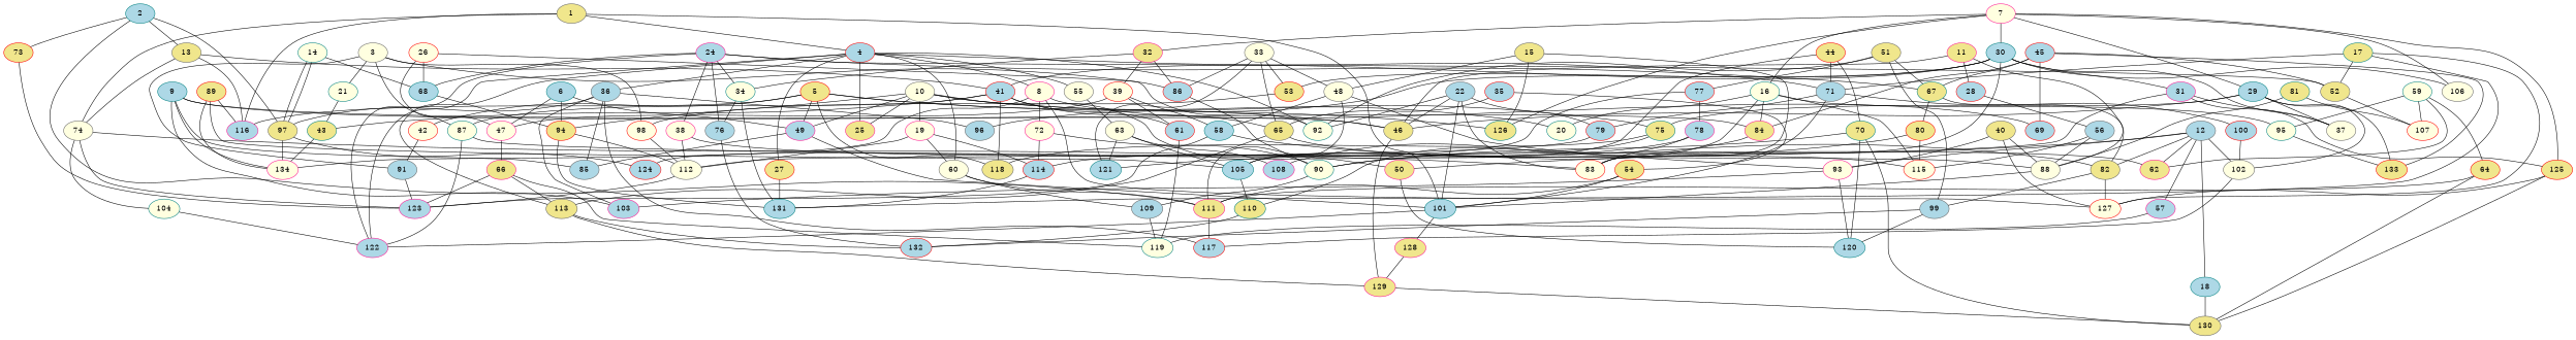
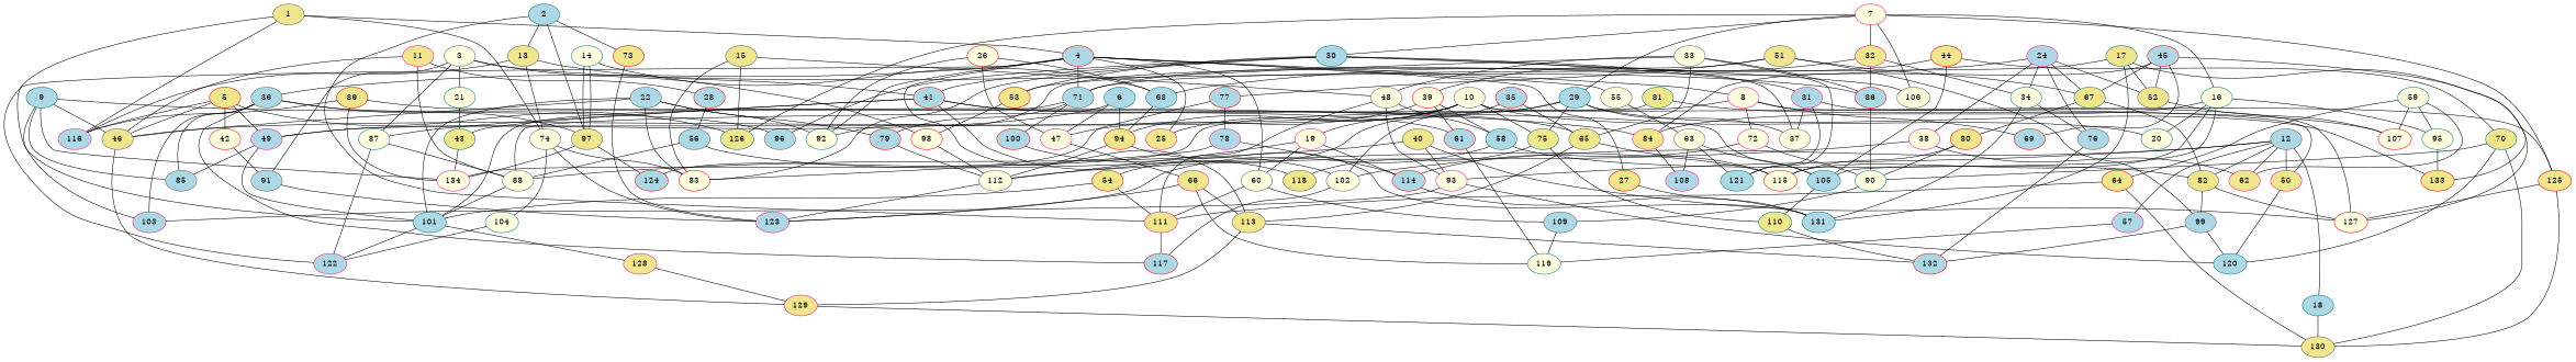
  graph {
    node [color=gray40 fillcolor=lightblue style=filled]
    1 [fillcolor=khaki]
    4 [color=red]
    74 [fillcolor=lightyellow]
    101 [color=teal]
    116 [color=deeppink]
    8 [color=deeppink fillcolor=lightyellow]
    25 [color=deeppink fillcolor=khaki]
    27 [color=red fillcolor=khaki]
    36
    55 [fillcolor=lightyellow]
    60 [fillcolor=lightyellow]
    71
    92 [color=teal fillcolor=lightyellow]
    113 [fillcolor=khaki]
    122 [color=deeppink]
    83 [color=red fillcolor=lightyellow]
    123 [color=deeppink]
    104 [color=teal fillcolor=lightyellow]
    128 [color=deeppink fillcolor=khaki]
    2 [color=teal]
    13 [fillcolor=khaki]
    73 [color=red fillcolor=khaki]
    97 [fillcolor=khaki]
    111 [color=deeppink fillcolor=khaki]
    41 [color=red]
    134 [color=deeppink fillcolor=lightyellow]
    124 [color=red]
    117 [color=red]
    3 [fillcolor=lightyellow]
    21 [color=teal fillcolor=lightyellow]
    86 [color=red]
    87 [color=teal fillcolor=lightyellow]
    91
    98 [color=red fillcolor=lightyellow]
    43 [color=teal fillcolor=khaki]
    90 [color=teal fillcolor=lightyellow]
    88 [fillcolor=lightyellow]
    112 [fillcolor=lightyellow]
    69 [color=red]
    72 [color=deeppink fillcolor=lightyellow]
    127 [color=red fillcolor=lightyellow]
    131 [color=teal]
    85
    103 [color=deeppink]
    96
    63 [fillcolor=lightyellow]
    109
    79 [color=red]
    100 [color=red]
    129 [color=deeppink fillcolor=khaki]
    132 [color=red]
    5 [color=red fillcolor=khaki]
    42 [color=red fillcolor=lightyellow]
    46 [fillcolor=khaki]
    49 [color=deeppink]
    118 [fillcolor=khaki]
    126 [color=teal fillcolor=khaki]
    6 [color=teal]
    47 [color=deeppink fillcolor=lightyellow]
    94 [color=red fillcolor=khaki]
    66 [color=deeppink fillcolor=khaki]
    7 [color=deeppink fillcolor=lightyellow]
    16 [color=teal fillcolor=lightyellow]
    29 [color=teal]
    30 [color=teal]
    32 [color=deeppink fillcolor=khaki]
    106 [fillcolor=lightyellow]
    125 [color=red fillcolor=khaki]
    84 [color=deeppink fillcolor=khaki]
    20 [color=teal fillcolor=lightyellow]
    95 [color=teal fillcolor=lightyellow]
    105 [color=teal]
    115 [color=red fillcolor=lightyellow]
    75 [color=teal fillcolor=khaki]
    102 [fillcolor=lightyellow]
    37 [fillcolor=lightyellow]
    133 [color=red fillcolor=khaki]
    31 [color=deeppink]
    53 [color=red fillcolor=khaki]
    34 [color=teal fillcolor=lightyellow]
    39 [color=red fillcolor=lightyellow]
    130 [fillcolor=khaki]
    114 [color=red]
    9 [color=teal]
    108 [color=deeppink]
    10 [fillcolor=lightyellow]
    19 [color=deeppink fillcolor=lightyellow]
    50 [color=deeppink fillcolor=khaki]
    120 [color=teal]
    110 [color=teal fillcolor=khaki]
    11 [color=deeppink fillcolor=khaki]
    28 [color=red]
    56
    12
    18 [color=teal]
    57 [color=deeppink]
    62 [color=deeppink fillcolor=khaki]
    82 [fillcolor=khaki]
    93 [color=deeppink fillcolor=lightyellow]
    119 [color=teal fillcolor=lightyellow]
    99
    61 [color=red]
    65 [fillcolor=khaki]
    14 [color=teal fillcolor=lightyellow]
    68 [color=teal]
    15 [fillcolor=khaki]
    48 [fillcolor=lightyellow]
    58 [color=teal]
    17 [color=teal fillcolor=khaki]
    52 [fillcolor=khaki]
    107 [color=red fillcolor=lightyellow]
    22
    24 [color=deeppink]
    38 [color=deeppink fillcolor=lightyellow]
    67 [color=teal fillcolor=khaki]
    76
    80 [color=red fillcolor=khaki]
    26 [color=red fillcolor=lightyellow]
    121 [color=teal]
    33 [fillcolor=lightyellow]
    35 [color=red]
    54 [color=red fillcolor=khaki]
    40 [fillcolor=khaki]
    44 [color=red fillcolor=khaki]
    70 [color=teal fillcolor=khaki]
    45 [color=red]
    51 [fillcolor=khaki]
    77 [color=red]
    78 [color=deeppink]
    59 [color=teal fillcolor=lightyellow]
    64 [color=red fillcolor=khaki]
    81 [color=teal fillcolor=khaki]
    89 [color=red fillcolor=khaki]
    1 -- 4
    1 -- 74
    1 -- 101
    1 -- 116
    4 -- 8
    4 -- 25
    4 -- 27
    4 -- 36
    4 -- 55
    4 -- 60
    4 -- 71
    4 -- 92
    4 -- 113
    4 -- 122
    74 -- 83
    74 -- 123
    74 -- 104
    101 -- 122
    101 -- 128
    8 -- 134
    8 -- 69
    8 -- 72
    8 -- 127
    27 -- 131
    36 -- 97
    36 -- 117
    36 -- 85
    36 -- 103
    36 -- 96
    55 -- 63
    60 -- 111
    60 -- 109
    71 -- 101
    71 -- 79
    71 -- 100
    113 -- 129
    113 -- 132
    104 -- 122
    128 -- 129
    2 -- 13
    2 -- 73
    2 -- 97
    2 -- 111
    13 -- 74
    13 -- 116
    13 -- 41
    73 -- 123
    97 -- 134
    97 -- 124
    111 -- 117
    41 -- 87
    41 -- 43
    41 -- 118
    41 -- 61
    41 -- 65
    3 -- 21
    3 -- 86
    3 -- 87
    3 -- 91
    3 -- 98
    21 -- 43
    86 -- 90
    87 -- 122
    87 -- 88
    91 -- 123
    98 -- 112
    43 -- 134
    90 -- 109
    88 -- 101
    112 -- 123
    72 -- 90
    72 -- 114
    63 -- 105
    63 -- 108
    63 -- 121
    109 -- 119
    79 -- 112
    100 -- 102
    129 -- 130
    5 -- 116
    5 -- 42
    5 -- 46
    5 -- 49
-   5 -- 118
    5 -- 126
    42 -- 91
    46 -- 129
    49 -- 101
    49 -- 85
    6 -- 49
    6 -- 47
    6 -- 94
    47 -- 66
    94 -- 112
    94 -- 131
    66 -- 113
    66 -- 123
    66 -- 119
    7 -- 126
    7 -- 16
    7 -- 29
    7 -- 30
    7 -- 32
    7 -- 106
    7 -- 125
    16 -- 84
    16 -- 20
    16 -- 95
    16 -- 105
    16 -- 115
    29 -- 46
    29 -- 75
    29 -- 102
    29 -- 37
    29 -- 133
    30 -- 83
    30 -- 41
    30 -- 96
    30 -- 106
    30 -- 37
    30 -- 31
    30 -- 53
    32 -- 86
    32 -- 34
    32 -- 39
    125 -- 127
    125 -- 130
    84 -- 108
    95 -- 133
    105 -- 110
    75 -- 118
    75 -- 110
    102 -- 117
    31 -- 125
    31 -- 37
    31 -- 121
    53 -- 98
    34 -- 131
    34 -- 76
    39 -- 47
    39 -- 61
    39 -- 58
    114 -- 131
    9 -- 134
    9 -- 85
    9 -- 103
    9 -- 46
    9 -- 84
    10 -- 25
    10 -- 49
    10 -- 94
    10 -- 20
    10 -- 75
    10 -- 19
    10 -- 50
    19 -- 60
    19 -- 112
    19 -- 114
    50 -- 120
    110 -- 132
    11 -- 88
    11 -- 46
    11 -- 28
    28 -- 56
    56 -- 88
    56 -- 115
    12 -- 102
    12 -- 50
    12 -- 18
    12 -- 57
    12 -- 62
    12 -- 82
    12 -- 93
    18 -- 130
    57 -- 119
    82 -- 127
    82 -- 99
    93 -- 103
    93 -- 120
    99 -- 132
    99 -- 120
    61 -- 119
    65 -- 113
    65 -- 115
    14 -- 97
    14 -- 97
    14 -- 68
    68 -- 94
    15 -- 83
    15 -- 126
    15 -- 48
    48 -- 111
    48 -- 93
    48 -- 58
    58 -- 123
    58 -- 82
    17 -- 71
    17 -- 127
    17 -- 131
    17 -- 52
    52 -- 107
    22 -- 101
    22 -- 92
    22 -- 83
    22 -- 79
    22 -- 46
-   24 -- 122
    24 -- 34
    24 -- 68
    24 -- 52
    24 -- 38
    24 -- 67
    24 -- 76
    38 -- 112
    38 -- 62
    67 -- 82
    67 -- 80
    76 -- 132
    80 -- 90
    80 -- 115
    26 -- 92
    26 -- 47
    26 -- 68
    33 -- 86
    33 -- 53
    33 -- 65
    33 -- 48
    33 -- 121
    35 -- 65
    35 -- 54
    54 -- 101
    54 -- 111
    40 -- 88
    40 -- 127
    40 -- 93
    44 -- 71
    44 -- 105
    44 -- 70
    70 -- 90
    70 -- 130
    70 -- 120
    45 -- 69
    45 -- 84
    45 -- 133
    45 -- 52
    45 -- 67
    51 -- 92
    51 -- 99
    51 -- 67
    51 -- 77
    77 -- 124
    77 -- 78
    78 -- 83
    78 -- 114
    59 -- 95
    59 -- 62
    59 -- 107
    59 -- 64
    64 -- 111
    64 -- 130
    81 -- 88
    81 -- 107
    89 -- 116
    89 -- 134
    89 -- 105
  }
